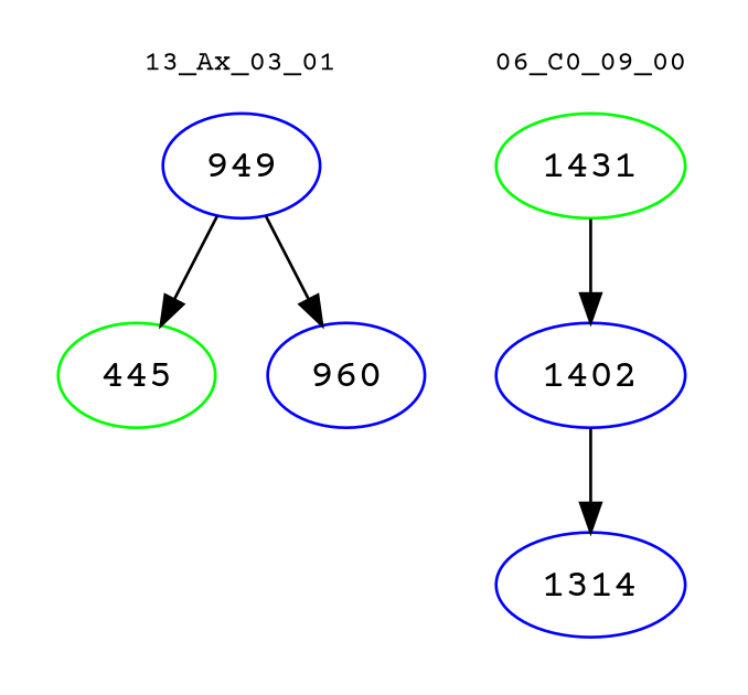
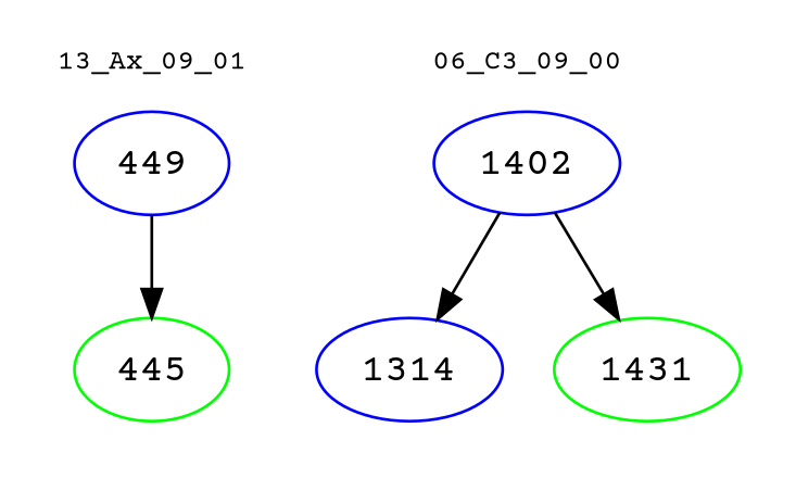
  digraph {
    fontname="Courier Prime"
    node [color=blue fontname="Courier Prime"]
    edge [color=black fontname="Courier Prime"]
-   n1 [label=949]
+   n1 [label=449]
    n2 [color=green label=445]
-   n3 [label=960]
    n4 [label=1402]
    n5 [label=1314]
    n6 [color=green label=1431]
    subgraph cluster_1 {
      color=white
      fontsize=10
-     label="13_Ax_03_01"
+     label="13_Ax_09_01"
      n1
      n2
-     n3
    }
    subgraph cluster_2 {
      color=white
      fontsize=10
-     label="06_C0_09_00"
+     label="06_C3_09_00"
      n4
      n5
      n6
    }
    n1 -> n2
-   n1 -> n3
    n4 -> n5
-   n6 -> n4
+   n4 -> n6
  }
